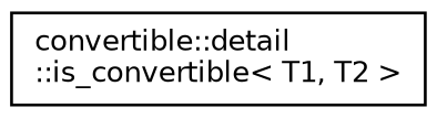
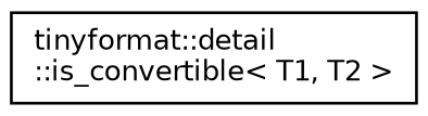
  digraph {
    rankdir=LR
-   n1 [color=black fillcolor=white fontname=Helvetica fontsize=10 height=0.2 label="convertible::detail\l::is_convertible\< T1, T2 \>" shape=record style=filled width=0.4]
+   n1 [color=black fillcolor=white fontname=Helvetica fontsize=10 height=0.2 label="tinyformat::detail\l::is_convertible\< T1, T2 \>" shape=record style=filled width=0.4]
  }
